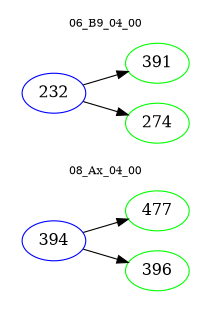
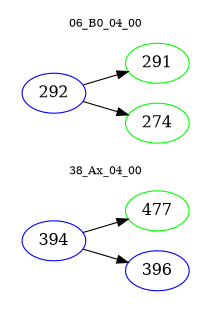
  digraph {
    rankdir=LR
    node [color=green]
    edge [color=black]
    n1 [color=blue label=394]
-   n2 [label=396]
+   n2 [color=blue label=396]
    n3 [label=477]
-   n4 [color=blue label=232]
+   n4 [color=blue label=292]
    n5 [label=274]
-   n6 [label=391]
+   n6 [label=291]
    subgraph cluster_1 {
      color=white
      fontsize=10
-     label="08_Ax_04_00"
+     label="38_Ax_04_00"
      n1
      n2
      n3
    }
    subgraph cluster_2 {
      color=white
      fontsize=10
-     label="06_B9_04_00"
+     label="06_B0_04_00"
      n4
      n5
      n6
    }
    n1 -> n2
    n1 -> n3
    n4 -> n5
    n4 -> n6
  }
